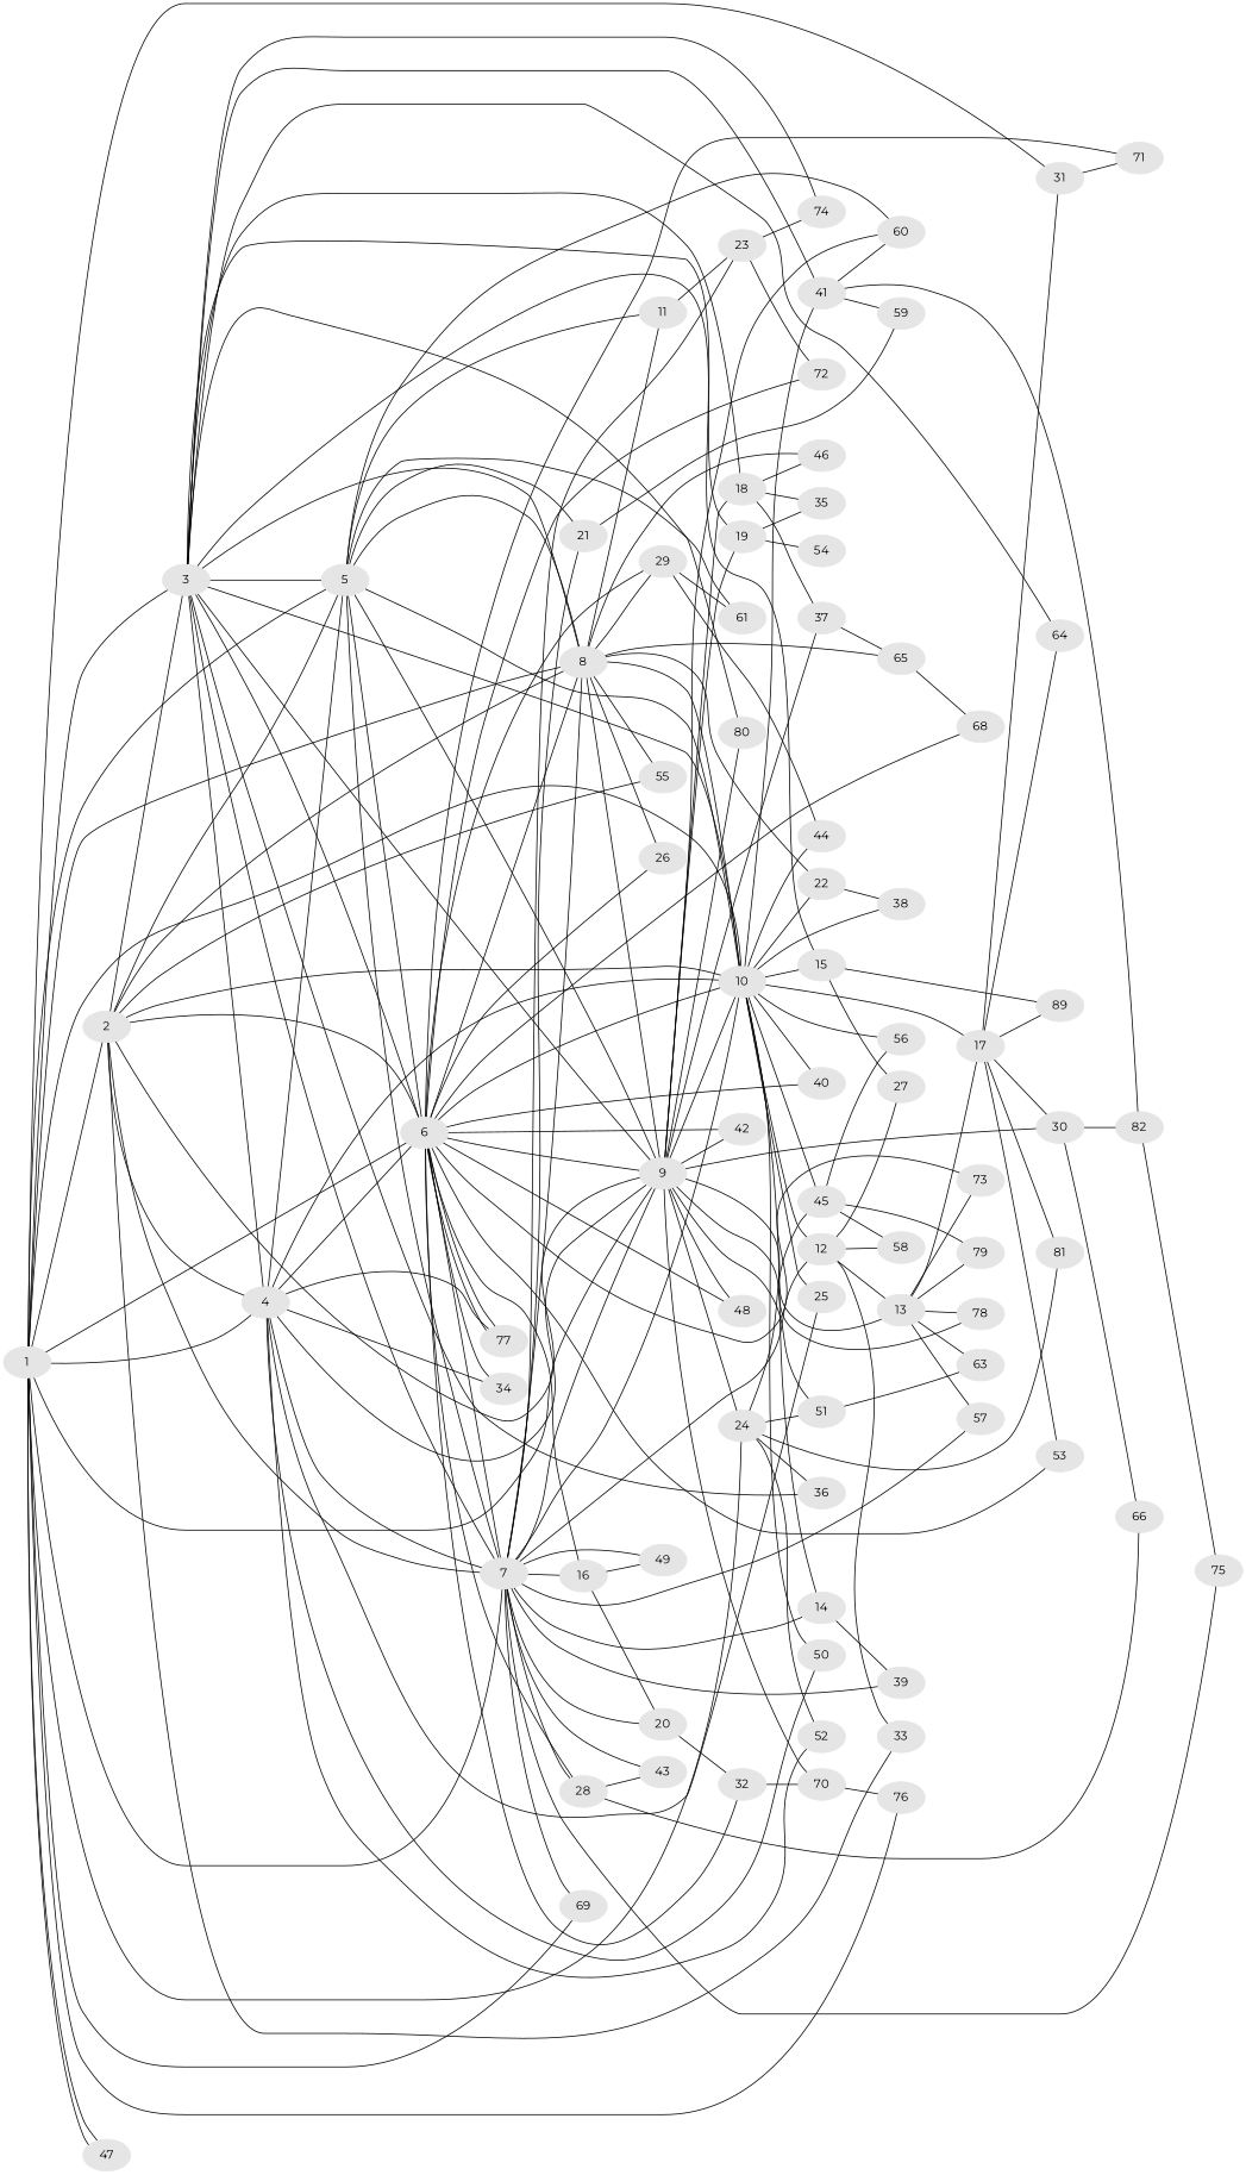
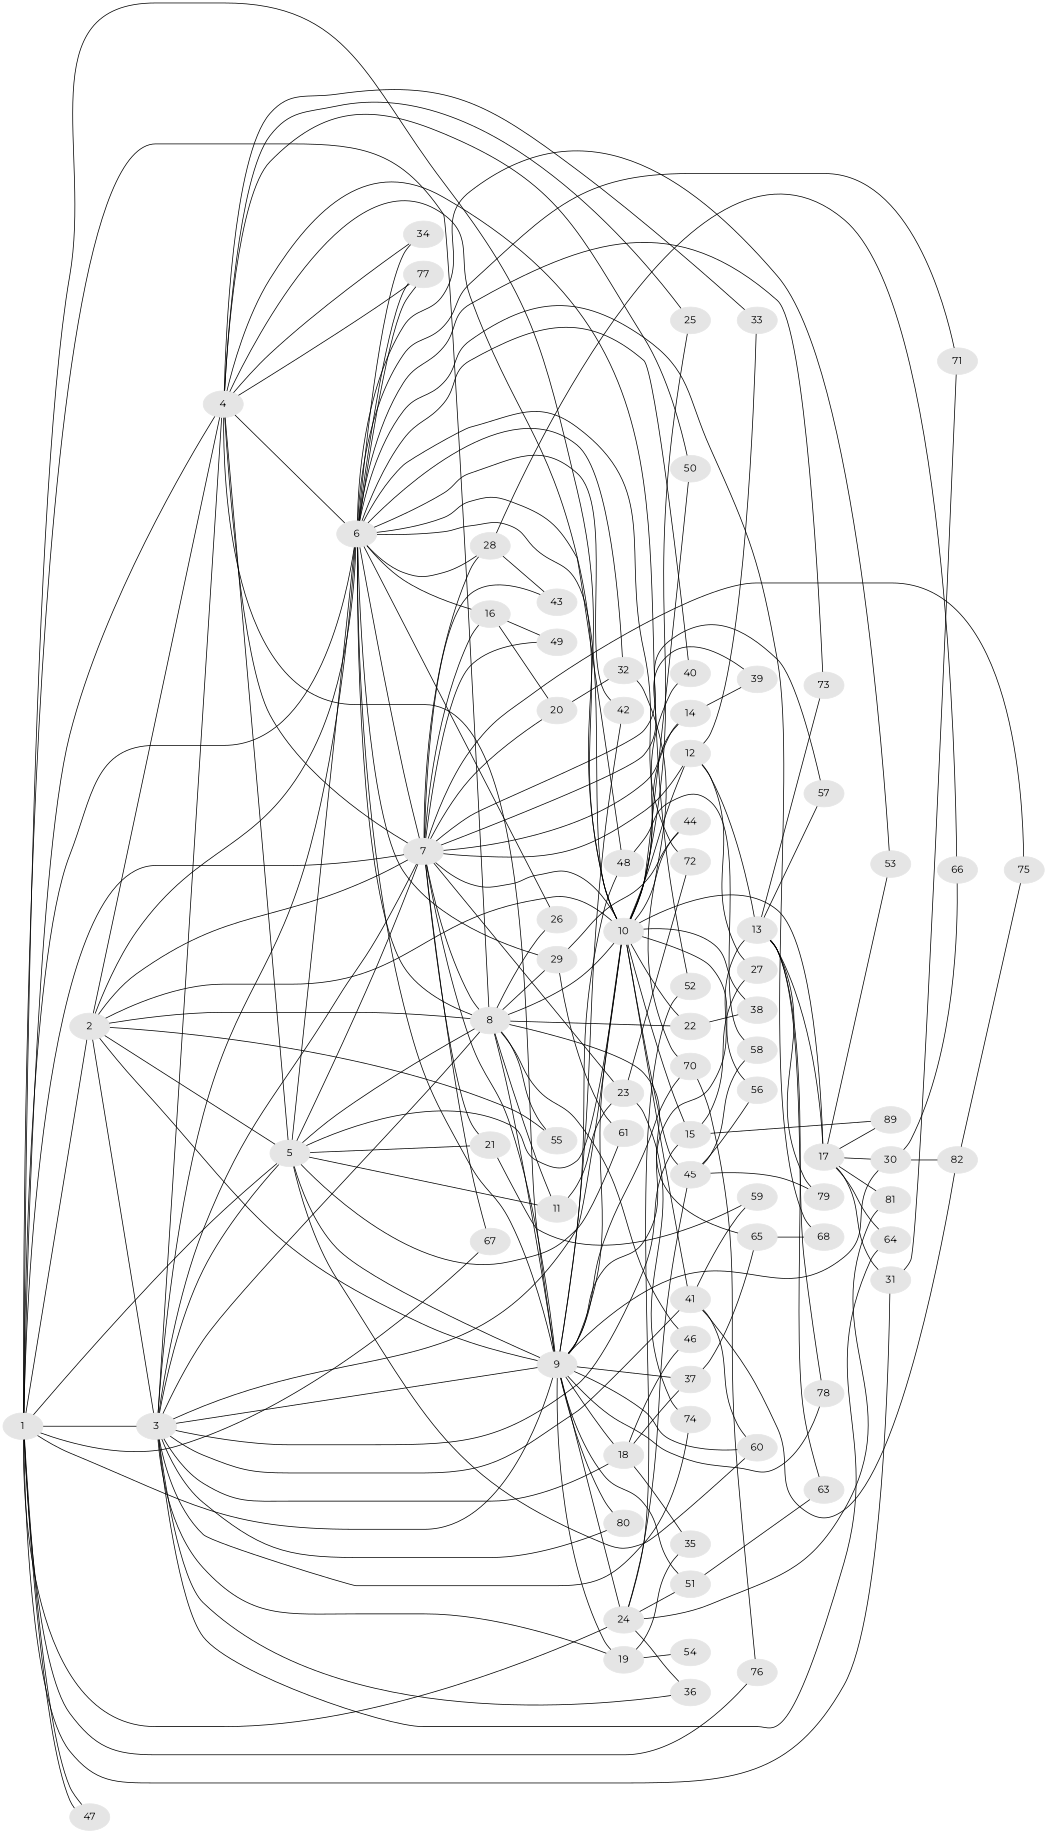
  graph {
    fontname=Montserrat
    rankdir=LR
    node [color=gray90 fontname=Montserrat style=filled]
    edge [fontname=Montserrat]
    1
    2
    3
    4
    5
    6
    7
    8
    9
    10
    24
    31
    47
-   67 [label=69]
+   67
    76
    33
    55
    15
    18
    19
    36
    41
    64
    74
    80
    25
    34
    50
    52
    77
    11
    21
    61
    60
    16
    26
    28
    29
    32
    40
    42
    48
    53
    68
    71
    72
    73
    12
    14
    20
    23
    39
    43
    49
    57
    75
    22
    46
    65
    13
    30
    37
    51
    70
    78
    17
    38
    44
    45
    56
    81
    27
    n73 [label=89]
    35
    54
    59
    n77 [label=82]
    66
    58
    63
    79
    1 -- 2
    1 -- 3
    1 -- 4
    1 -- 5
    1 -- 6
    1 -- 7
    1 -- 8
    1 -- 9
    1 -- 10
    1 -- 24
    1 -- 31
    1 -- 47
    1 -- 47
    1 -- 67
    1 -- 76
    2 -- 3
    2 -- 4
    2 -- 5
    2 -- 6
    2 -- 7
    2 -- 8
    2 -- 9
    2 -- 10
-   2 -- 33
+   4 -- 33
    2 -- 55
    3 -- 4
    3 -- 5
    3 -- 6
    3 -- 7
    3 -- 8
    3 -- 9
    3 -- 10
    3 -- 15
    3 -- 18
    3 -- 19
    3 -- 36
    3 -- 41
    3 -- 64
    3 -- 74
    3 -- 80
    4 -- 5
    4 -- 6
    4 -- 7
    4 -- 9
    4 -- 10
    4 -- 25
    4 -- 34
    4 -- 50
    4 -- 52
    4 -- 77
    5 -- 6
    5 -- 7
    5 -- 8
    5 -- 9
    5 -- 10
    5 -- 11
    5 -- 21
    5 -- 61
    5 -- 60
    6 -- 7
    6 -- 8
    6 -- 9
    6 -- 10
    6 -- 34
    6 -- 77
    6 -- 77
    6 -- 16
    6 -- 26
    6 -- 28
    6 -- 29
    6 -- 32
    6 -- 40
    6 -- 42
    6 -- 48
    6 -- 53
    6 -- 68
    6 -- 71
    6 -- 72
    6 -- 73
    7 -- 8
    7 -- 9
    7 -- 10
    7 -- 67
    7 -- 21
    7 -- 16
    7 -- 28
    7 -- 12
    7 -- 14
    7 -- 20
    7 -- 23
    7 -- 39
    7 -- 43
    7 -- 49
    7 -- 57
    7 -- 75
    8 -- 9
    8 -- 10
    8 -- 55
    8 -- 11
    8 -- 26
    8 -- 29
    8 -- 22
    8 -- 46
    8 -- 65
    9 -- 10
    9 -- 24
    9 -- 18
    9 -- 19
    9 -- 80
    9 -- 60
    9 -- 42
    9 -- 48
    9 -- 13
    9 -- 30
    9 -- 37
    9 -- 51
    9 -- 70
    9 -- 78
    10 -- 15
    10 -- 41
    10 -- 25
    10 -- 50
    10 -- 40
    10 -- 12
    10 -- 14
    10 -- 22
    10 -- 17
    10 -- 38
    10 -- 44
    10 -- 45
    10 -- 56
    24 -- 36
    24 -- 52
    24 -- 51
    24 -- 45
    24 -- 81
    31 -- 71
    15 -- 27
    15 -- n73
    18 -- 46
    18 -- 37
    18 -- 35
    19 -- 35
    19 -- 54
    41 -- 60
    41 -- 59
    41 -- n77
    11 -- 23
    21 -- 59
    16 -- 20
    16 -- 49
    28 -- 43
    28 -- 66
    29 -- 61
    29 -- 44
    32 -- 70
    12 -- 33
    12 -- 13
    12 -- 27
-   12 -- 58
+   48 -- 58
    14 -- 39
    20 -- 32
    23 -- 74
    23 -- 72
    22 -- 38
    65 -- 68
    13 -- 73
    13 -- 57
    13 -- 78
    13 -- 17
    13 -- 63
    13 -- 79
    30 -- n77
    30 -- 66
    37 -- 65
    51 -- 63
    70 -- 76
    17 -- 31
    17 -- 64
    17 -- 53
    17 -- 30
    17 -- 81
    17 -- n73
    45 -- 56
    45 -- 58
    45 -- 79
    n77 -- 75
  }
